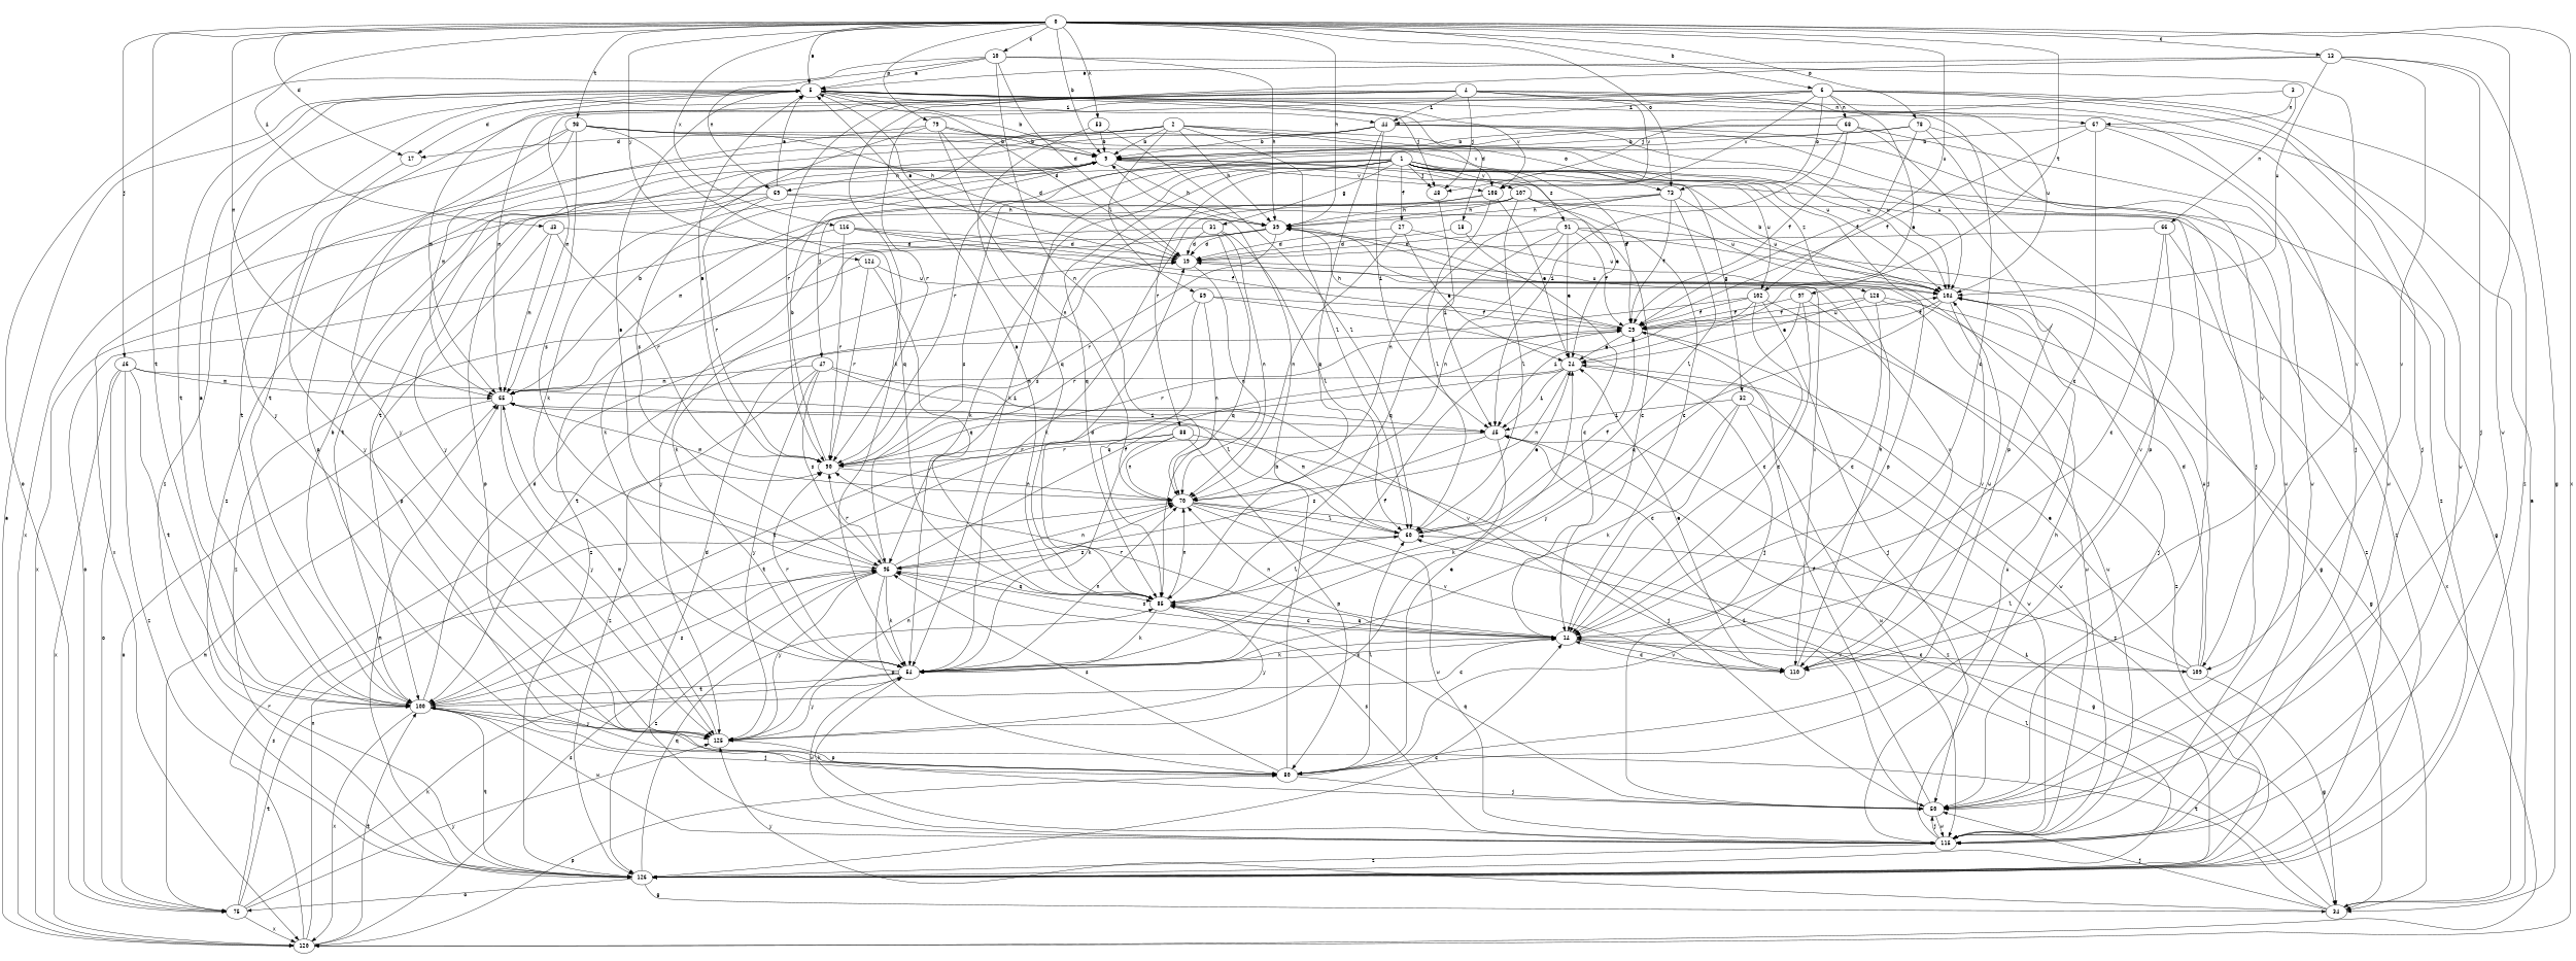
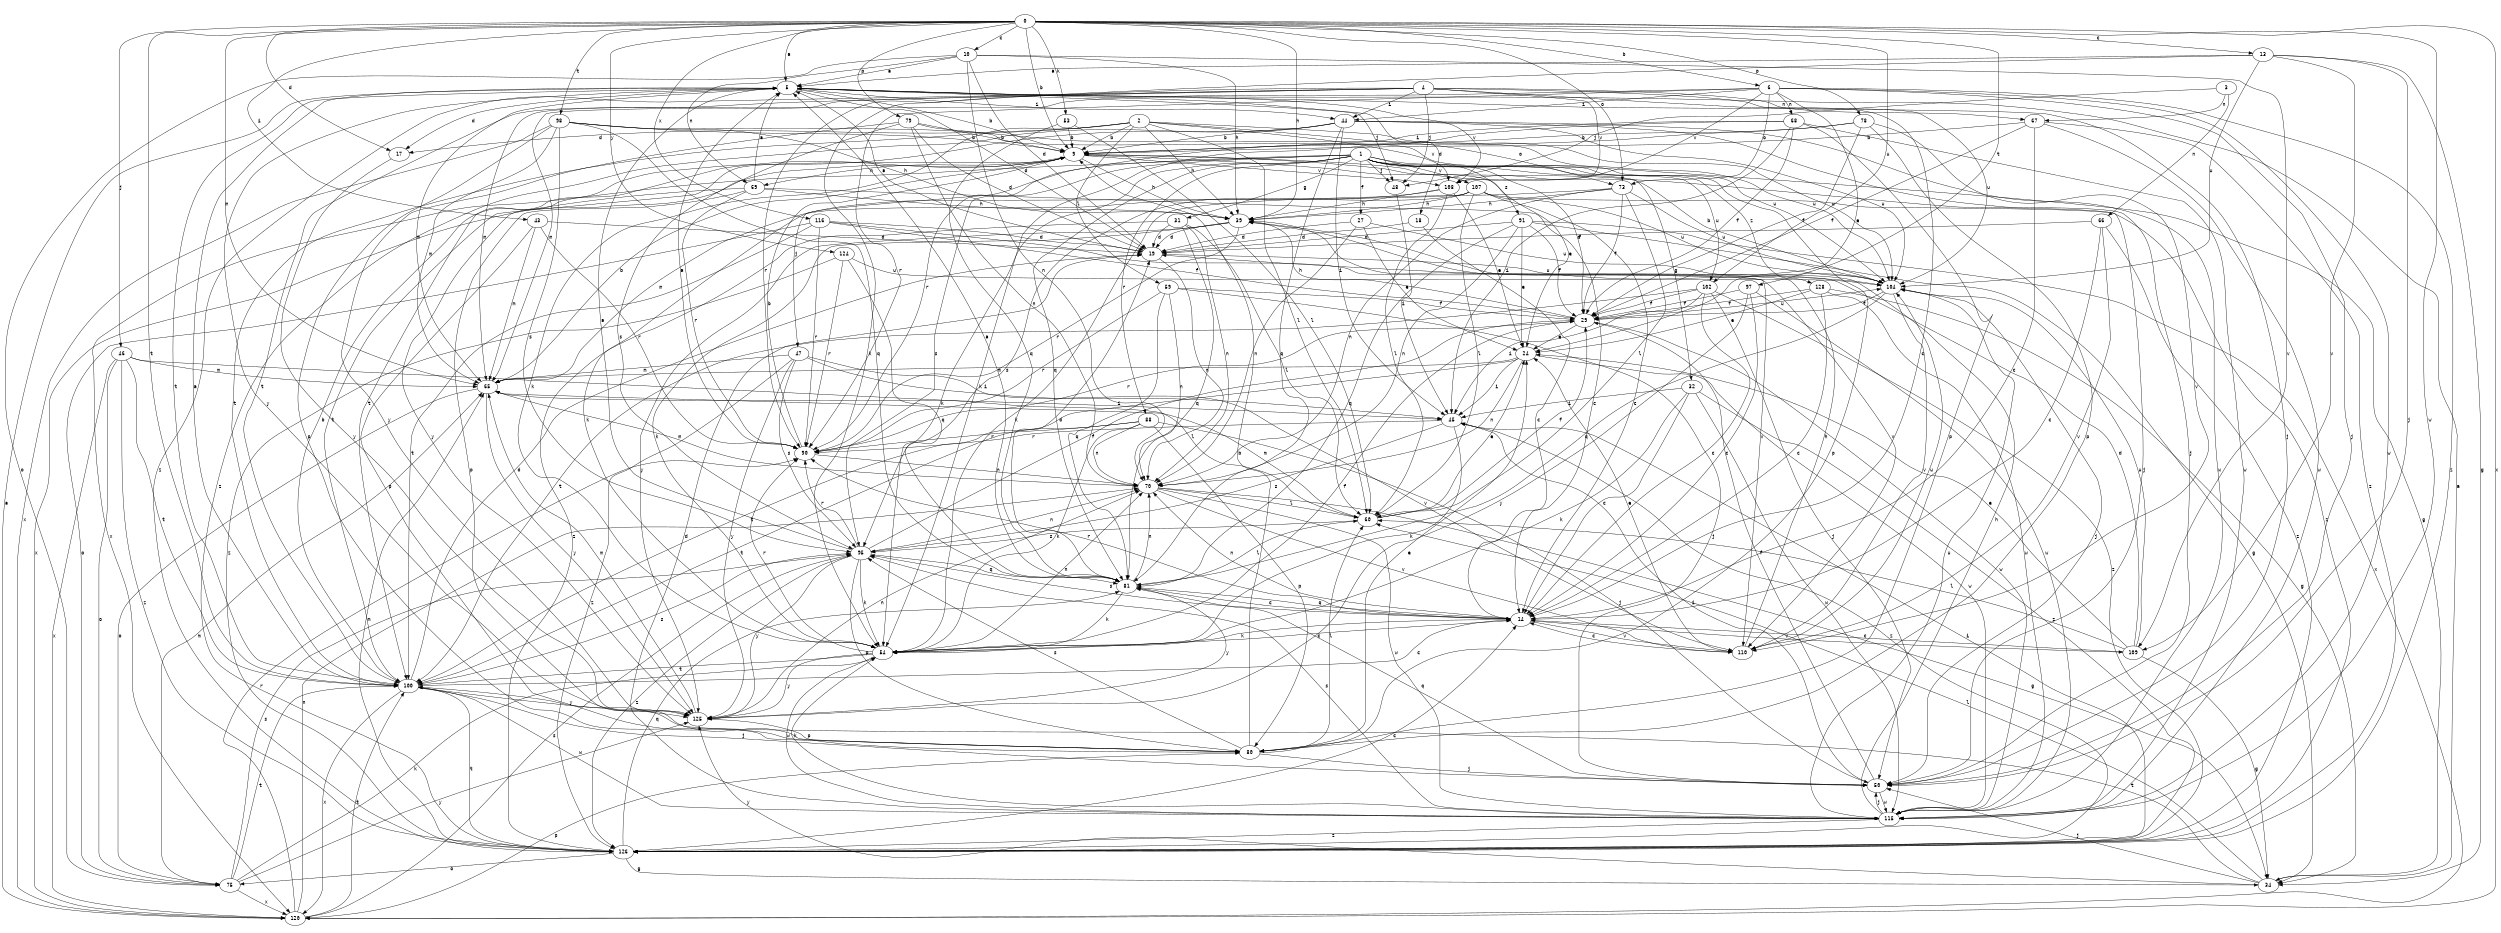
  strict digraph {
    fontname="DejaVu Sans Mono"
    node [fontname="DejaVu Sans Mono"]
    edge [fontname="DejaVu Sans Mono"]
    0
    5
    6
    9
    10
    13
    17
    39
    43
    46
    53
    65
    73
    78
    79
    97
    98
    100
    102
    115
    116
    120
    124
    48
    108
    44
    18
    19
    50
    125
    90
    n32 [label=126]
    24
    68
    69
    70
    75
    109
    34
    54
    104
    110
    80
    60
-   85
+   85 [label=81]
    45
    29
    95
    14
    1
    27
    31
    32
    47
    88
    91
    107
    128
    2
    59
    3
    66
    67
    4
    0 -> 5 [label=a]
    0 -> 6 [label=b]
    0 -> 9 [label=b]
    0 -> 10 [label=c]
    0 -> 13 [label=c]
    0 -> 17 [label=d]
    0 -> 39 [label=h]
    0 -> 43 [label=i]
    0 -> 46 [label=j]
    0 -> 53 [label=k]
    0 -> 65 [label=m]
    0 -> 73 [label=o]
    0 -> 78 [label=p]
    0 -> 79 [label=p]
    0 -> 97 [label=t]
    0 -> 98 [label=t]
    0 -> 100 [label=t]
    0 -> 102 [label=u]
    0 -> 115 [label=w]
    0 -> 116 [label=x]
    0 -> 120 [label=x]
    0 -> 124 [label=y]
    5 -> 9 [label=b]
    5 -> 17 [label=d]
    5 -> 65 [label=m]
    5 -> 100 [label=t]
    5 -> 48 [label=j]
    5 -> 108 [label=v]
    5 -> 44 [label=i]
    5 -> 18 [label=d]
    5 -> 19 [label=d]
    5 -> 50 [label=j]
    5 -> 125 [label=y]
    6 -> 65 [label=m]
    6 -> 73 [label=o]
    6 -> 115 [label=w]
    6 -> 108 [label=v]
    6 -> 44 [label=i]
    6 -> 50 [label=j]
    6 -> 90 [label=r]
    6 -> n32 [label=z]
    6 -> 24 [label=e]
    6 -> 68 [label=n]
    9 -> 39 [label=h]
    9 -> 100 [label=t]
    9 -> 108 [label=v]
    9 -> 50 [label=j]
    9 -> 125 [label=y]
    9 -> 24 [label=e]
    9 -> 69 [label=n]
    10 -> 5 [label=a]
    10 -> 39 [label=h]
    10 -> 19 [label=d]
    10 -> 69 [label=n]
    10 -> 70 [label=n]
    10 -> 75 [label=o]
    10 -> 109 [label=v]
    13 -> 5 [label=a]
    13 -> 50 [label=j]
    13 -> 109 [label=v]
    13 -> 34 [label=g]
    13 -> 54 [label=k]
    13 -> 104 [label=u]
    17 -> 125 [label=y]
    39 -> 19 [label=d]
    39 -> 125 [label=y]
    39 -> 90 [label=r]
    39 -> 54 [label=k]
    39 -> 110 [label=v]
    43 -> 65 [label=m]
    43 -> 19 [label=d]
    43 -> 90 [label=r]
    43 -> 80 [label=p]
    46 -> 65 [label=m]
    46 -> 100 [label=t]
    46 -> 120 [label=x]
    46 -> n32 [label=z]
    46 -> 75 [label=o]
    46 -> 60 [label=l]
    53 -> 9 [label=b]
    53 -> 60 [label=l]
    53 -> 85 [label=q]
    65 -> 9 [label=b]
    65 -> 125 [label=y]
    65 -> 75 [label=o]
    65 -> 45 [label=i]
    73 -> 39 [label=h]
    73 -> 70 [label=n]
    73 -> 54 [label=k]
    73 -> 104 [label=u]
    73 -> 60 [label=l]
    73 -> 29 [label=f]
    78 -> 9 [label=b]
    78 -> 90 [label=r]
    78 -> 110 [label=v]
    78 -> 80 [label=p]
    78 -> 29 [label=f]
    79 -> 9 [label=b]
    79 -> 19 [label=d]
    79 -> 125 [label=y]
    79 -> 70 [label=n]
    79 -> 104 [label=u]
    79 -> 95 [label=s]
    97 -> 115 [label=w]
    97 -> 125 [label=y]
    97 -> 29 [label=f]
    97 -> 14 [label=c]
    98 -> 9 [label=b]
    98 -> 39 [label=h]
    98 -> 65 [label=m]
    98 -> 120 [label=x]
    98 -> 104 [label=u]
    98 -> 80 [label=p]
    98 -> 85 [label=q]
    98 -> 95 [label=s]
    100 -> 5 [label=a]
    100 -> 9 [label=b]
    100 -> 115 [label=w]
    100 -> 120 [label=x]
    100 -> 19 [label=d]
    100 -> 50 [label=j]
    100 -> 125 [label=y]
    100 -> 95 [label=s]
    100 -> 14 [label=c]
    102 -> 100 [label=t]
    102 -> 50 [label=j]
    102 -> n32 [label=z]
    102 -> 45 [label=i]
    102 -> 29 [label=f]
    102 -> 14 [label=c]
    115 -> 39 [label=h]
    115 -> 19 [label=d]
    115 -> 50 [label=j]
    115 -> n32 [label=z]
    115 -> 54 [label=k]
    115 -> 104 [label=u]
    115 -> 95 [label=s]
+   116 -> 100 [label=t]
    116 -> 19 [label=d]
    116 -> 90 [label=r]
    116 -> 75 [label=o]
    116 -> 110 [label=v]
    116 -> 29 [label=f]
    120 -> 5 [label=a]
    120 -> 100 [label=t]
    120 -> 90 [label=r]
    120 -> 70 [label=n]
    120 -> 80 [label=p]
    120 -> 95 [label=s]
    124 -> 90 [label=r]
    124 -> n32 [label=z]
    124 -> 104 [label=u]
    124 -> 85 [label=q]
    48 -> 45 [label=i]
    108 -> 39 [label=h]
    108 -> 24 [label=e]
    108 -> 54 [label=k]
    108 -> 60 [label=l]
    44 -> 9 [label=b]
    44 -> 100 [label=t]
    44 -> 115 [label=w]
    44 -> 50 [label=j]
    44 -> n32 [label=z]
    44 -> 104 [label=u]
    44 -> 85 [label=q]
    44 -> 45 [label=i]
    18 -> 19 [label=d]
    18 -> 14 [label=c]
    19 -> 5 [label=a]
    19 -> 70 [label=n]
    19 -> 104 [label=u]
    50 -> 115 [label=w]
    50 -> 85 [label=q]
    50 -> 45 [label=i]
    50 -> 29 [label=f]
    125 -> 65 [label=m]
    125 -> 70 [label=n]
    125 -> 80 [label=p]
    90 -> 5 [label=a]
    90 -> 9 [label=b]
    90 -> 70 [label=n]
    n32 -> 65 [label=m]
    n32 -> 100 [label=t]
    n32 -> 75 [label=o]
    n32 -> 34 [label=g]
    n32 -> 85 [label=q]
    n32 -> 45 [label=i]
    n32 -> 14 [label=c]
    24 -> 65 [label=m]
    24 -> 100 [label=t]
    24 -> 115 [label=w]
    24 -> 70 [label=n]
    24 -> 45 [label=i]
-   68 -> 9 [label=b]
+   68 -> 9 [label=i]
    68 -> 115 [label=w]
    68 -> 54 [label=k]
    68 -> 80 [label=p]
    68 -> 45 [label=i]
    68 -> 29 [label=f]
    69 -> 5 [label=a]
    69 -> 39 [label=h]
    69 -> 120 [label=x]
    69 -> 90 [label=r]
    69 -> 80 [label=p]
    69 -> 14 [label=c]
    70 -> 65 [label=m]
    70 -> 115 [label=w]
    70 -> 34 [label=g]
    70 -> 110 [label=v]
    70 -> 60 [label=l]
    75 -> 65 [label=m]
    75 -> 100 [label=t]
    75 -> 120 [label=x]
    75 -> 125 [label=y]
    75 -> 54 [label=k]
    75 -> 95 [label=s]
    109 -> 19 [label=d]
    109 -> 24 [label=e]
    109 -> 34 [label=g]
    109 -> 104 [label=u]
    109 -> 60 [label=l]
    109 -> 14 [label=c]
    34 -> 5 [label=a]
    34 -> 100 [label=t]
    34 -> 50 [label=j]
    34 -> 125 [label=y]
    34 -> 60 [label=l]
    54 -> 100 [label=t]
    54 -> 115 [label=w]
    54 -> 125 [label=y]
    54 -> 90 [label=r]
    54 -> 70 [label=n]
    54 -> 29 [label=f]
    54 -> 14 [label=c]
    104 -> 9 [label=b]
    104 -> 50 [label=j]
    104 -> 110 [label=v]
    104 -> 85 [label=q]
    104 -> 29 [label=f]
    110 -> 39 [label=h]
    110 -> 24 [label=e]
    110 -> 104 [label=u]
    110 -> 14 [label=c]
    80 -> 9 [label=b]
    80 -> 50 [label=j]
    80 -> 24 [label=e]
    80 -> 60 [label=l]
    80 -> 95 [label=s]
    60 -> 65 [label=m]
    60 -> 24 [label=e]
    60 -> 29 [label=f]
    60 -> 95 [label=s]
    85 -> 5 [label=a]
    85 -> 19 [label=d]
    85 -> 125 [label=y]
    85 -> 70 [label=n]
    85 -> 54 [label=k]
    85 -> 60 [label=l]
    85 -> 14 [label=c]
    45 -> 90 [label=r]
    45 -> n32 [label=z]
    45 -> 54 [label=k]
    45 -> 95 [label=s]
    29 -> 39 [label=h]
    29 -> 115 [label=w]
    29 -> 90 [label=r]
    29 -> 24 [label=e]
    29 -> 104 [label=u]
    95 -> 5 [label=a]
    95 -> 125 [label=y]
    95 -> 90 [label=r]
    95 -> n32 [label=z]
    95 -> 70 [label=n]
    95 -> 54 [label=k]
    95 -> 80 [label=p]
    95 -> 85 [label=q]
    95 -> 29 [label=f]
    14 -> 90 [label=r]
    14 -> 70 [label=n]
    14 -> 109 [label=v]
    14 -> 54 [label=k]
    14 -> 110 [label=v]
    14 -> 85 [label=q]
    14 -> 95 [label=s]
    1 -> 102 [label=u]
    1 -> 120 [label=x]
    1 -> 48 [label=j]
    1 -> 34 [label=g]
    1 -> 54 [label=k]
    1 -> 80 [label=p]
    1 -> 85 [label=q]
    1 -> 29 [label=f]
    1 -> 95 [label=s]
    1 -> 27 [label=f]
    1 -> 31 [label=g]
    1 -> 32 [label=g]
    1 -> 47 [label=j]
    1 -> 88 [label=r]
    1 -> 91 [label=s]
    1 -> 107 [label=v]
    1 -> 128 [label=z]
    27 -> 19 [label=d]
    27 -> 24 [label=e]
    27 -> 70 [label=n]
    27 -> 104 [label=u]
    31 -> 19 [label=d]
    31 -> n32 [label=z]
    31 -> 70 [label=n]
    31 -> 60 [label=l]
    31 -> 85 [label=q]
    32 -> 115 [label=w]
    32 -> n32 [label=z]
    32 -> 54 [label=k]
    32 -> 45 [label=i]
    32 -> 14 [label=c]
    47 -> 65 [label=m]
    47 -> 125 [label=y]
    47 -> n32 [label=z]
    47 -> 110 [label=v]
    47 -> 45 [label=i]
    47 -> 95 [label=s]
    88 -> 100 [label=t]
    88 -> 50 [label=j]
    88 -> 90 [label=r]
    88 -> 70 [label=n]
    88 -> 54 [label=k]
    88 -> 80 [label=p]
    91 -> 120 [label=x]
    91 -> 19 [label=d]
    91 -> 24 [label=e]
    91 -> 70 [label=n]
    91 -> 34 [label=g]
    91 -> 85 [label=q]
    91 -> 29 [label=f]
    107 -> 39 [label=h]
    107 -> 65 [label=m]
    107 -> n32 [label=z]
    107 -> 104 [label=u]
    107 -> 60 [label=l]
    107 -> 95 [label=s]
    107 -> 14 [label=c]
    128 -> 115 [label=w]
    128 -> 24 [label=e]
    128 -> 34 [label=g]
    128 -> 29 [label=f]
    128 -> 14 [label=c]
    2 -> 9 [label=b]
    2 -> 17 [label=d]
    2 -> 39 [label=h]
    2 -> 73 [label=o]
    2 -> 100 [label=t]
    2 -> 108 [label=v]
    2 -> 54 [label=k]
    2 -> 104 [label=u]
    2 -> 60 [label=l]
    2 -> 59 [label=l]
    59 -> 50 [label=j]
    59 -> 90 [label=r]
    59 -> 70 [label=n]
    59 -> 85 [label=q]
    59 -> 29 [label=f]
    3 -> 48 [label=j]
    3 -> 66 [label=n]
    3 -> 67 [label=n]
    66 -> 19 [label=d]
    66 -> n32 [label=z]
    66 -> 110 [label=v]
    66 -> 14 [label=c]
    67 -> 9 [label=b]
    67 -> 115 [label=w]
    67 -> n32 [label=z]
    67 -> 29 [label=f]
    67 -> 14 [label=c]
    4 -> 65 [label=m]
    4 -> 100 [label=t]
    4 -> 48 [label=j]
    4 -> 108 [label=v]
    4 -> 44 [label=i]
    4 -> 90 [label=r]
    4 -> n32 [label=z]
    4 -> 104 [label=u]
    4 -> 14 [label=c]
    4 -> 67 [label=n]
  }
